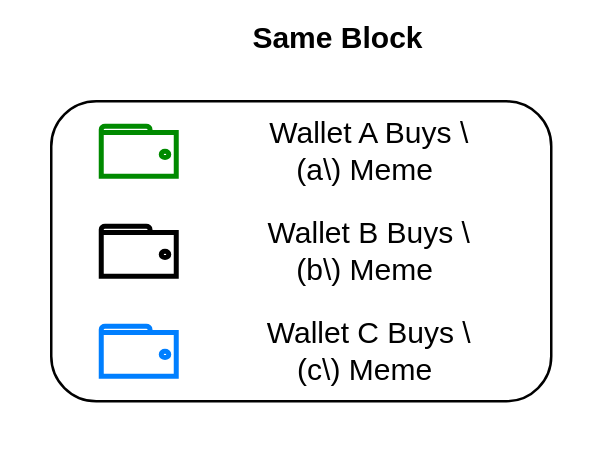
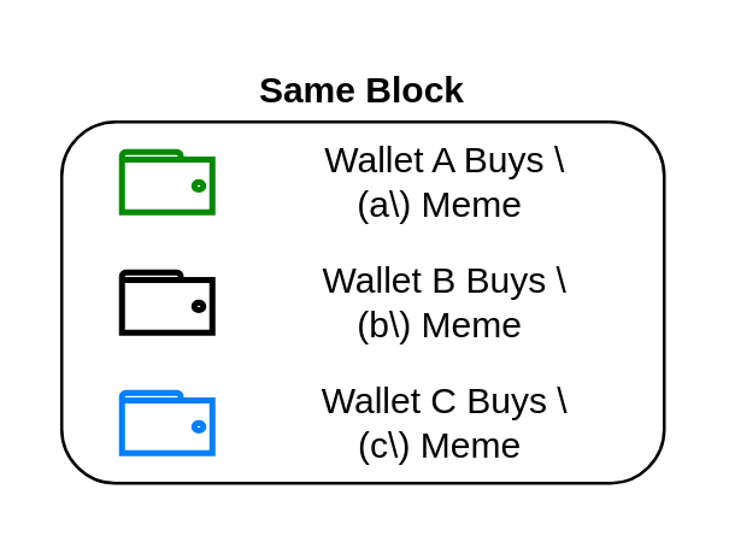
  <mxCell id="0" />
  <mxCell id="1" parent="0" />
  <mxCell id="2" value="" style="rounded=1;whiteSpace=wrap;html=1;" vertex="1" parent="1"><mxGeometry x="20" y="40" width="200" height="120" as="geometry" /></mxCell>
- <mxCell id="3" value="&lt;b&gt;Same Block&lt;/b&gt;" style="text;html=1;align=center;verticalAlign=middle;whiteSpace=wrap;rounded=0;" vertex="1" parent="1"><mxGeometry x="95" y="5" width="80" height="20" as="geometry" /></mxCell>
+ <mxCell id="3" value="&lt;b&gt;Same Block&lt;/b&gt;" style="text;html=1;align=center;verticalAlign=middle;whiteSpace=wrap;rounded=0;" vertex="1" parent="1"><mxGeometry x="80" y="20" width="80" height="20" as="geometry" /></mxCell>
  <mxCell id="4" value="" style="html=1;verticalLabelPosition=bottom;align=center;labelBackgroundColor=#ffffff;verticalAlign=top;strokeWidth=2;strokeColor=#000000;shadow=0;dashed=0;shape=mxgraph.ios7.icons.wallet;" vertex="1" parent="1"><mxGeometry x="40" y="90" width="30" height="20" as="geometry" /></mxCell>
  <mxCell id="5" value="" style="html=1;verticalLabelPosition=bottom;align=center;labelBackgroundColor=#ffffff;verticalAlign=top;strokeWidth=2;strokeColor=#008A00;shadow=0;dashed=0;shape=mxgraph.ios7.icons.wallet;" vertex="1" parent="1"><mxGeometry x="40" y="50" width="30" height="20" as="geometry" /></mxCell>
  <mxCell id="6" value="" style="html=1;verticalLabelPosition=bottom;align=center;labelBackgroundColor=#ffffff;verticalAlign=top;strokeWidth=2;strokeColor=#007FFF;shadow=0;dashed=0;shape=mxgraph.ios7.icons.wallet;" vertex="1" parent="1"><mxGeometry x="40" y="130" width="30" height="20" as="geometry" /></mxCell>
  <mxCell id="7" value="Wallet B Buys \(b\)&lt;span style=&quot;background-color: transparent; color: light-dark(rgb(0, 0, 0), rgb(255, 255, 255));&quot;&gt;&amp;nbsp;Meme&amp;nbsp;&lt;/span&gt;" style="text;html=1;align=center;verticalAlign=middle;whiteSpace=wrap;rounded=0;" vertex="1" parent="1"><mxGeometry x="80" y="90" width="135" height="20" as="geometry" /></mxCell>
  <mxCell id="8" value="Wallet C Buys \(c\)&lt;span style=&quot;background-color: transparent; color: light-dark(rgb(0, 0, 0), rgb(255, 255, 255));&quot;&gt;&amp;nbsp;Meme&amp;nbsp;&lt;/span&gt;" style="text;html=1;align=center;verticalAlign=middle;whiteSpace=wrap;rounded=0;" vertex="1" parent="1"><mxGeometry x="80" y="130" width="135" height="20" as="geometry" /></mxCell>
  <mxCell id="9" value="Wallet A Buys \(a\)&lt;span style=&quot;background-color: transparent; color: light-dark(rgb(0, 0, 0), rgb(255, 255, 255));&quot;&gt;&amp;nbsp;Meme&amp;nbsp;&lt;/span&gt;" style="text;html=1;align=center;verticalAlign=middle;whiteSpace=wrap;rounded=0;" vertex="1" parent="1"><mxGeometry x="80" y="50" width="135" height="20" as="geometry" /></mxCell>
